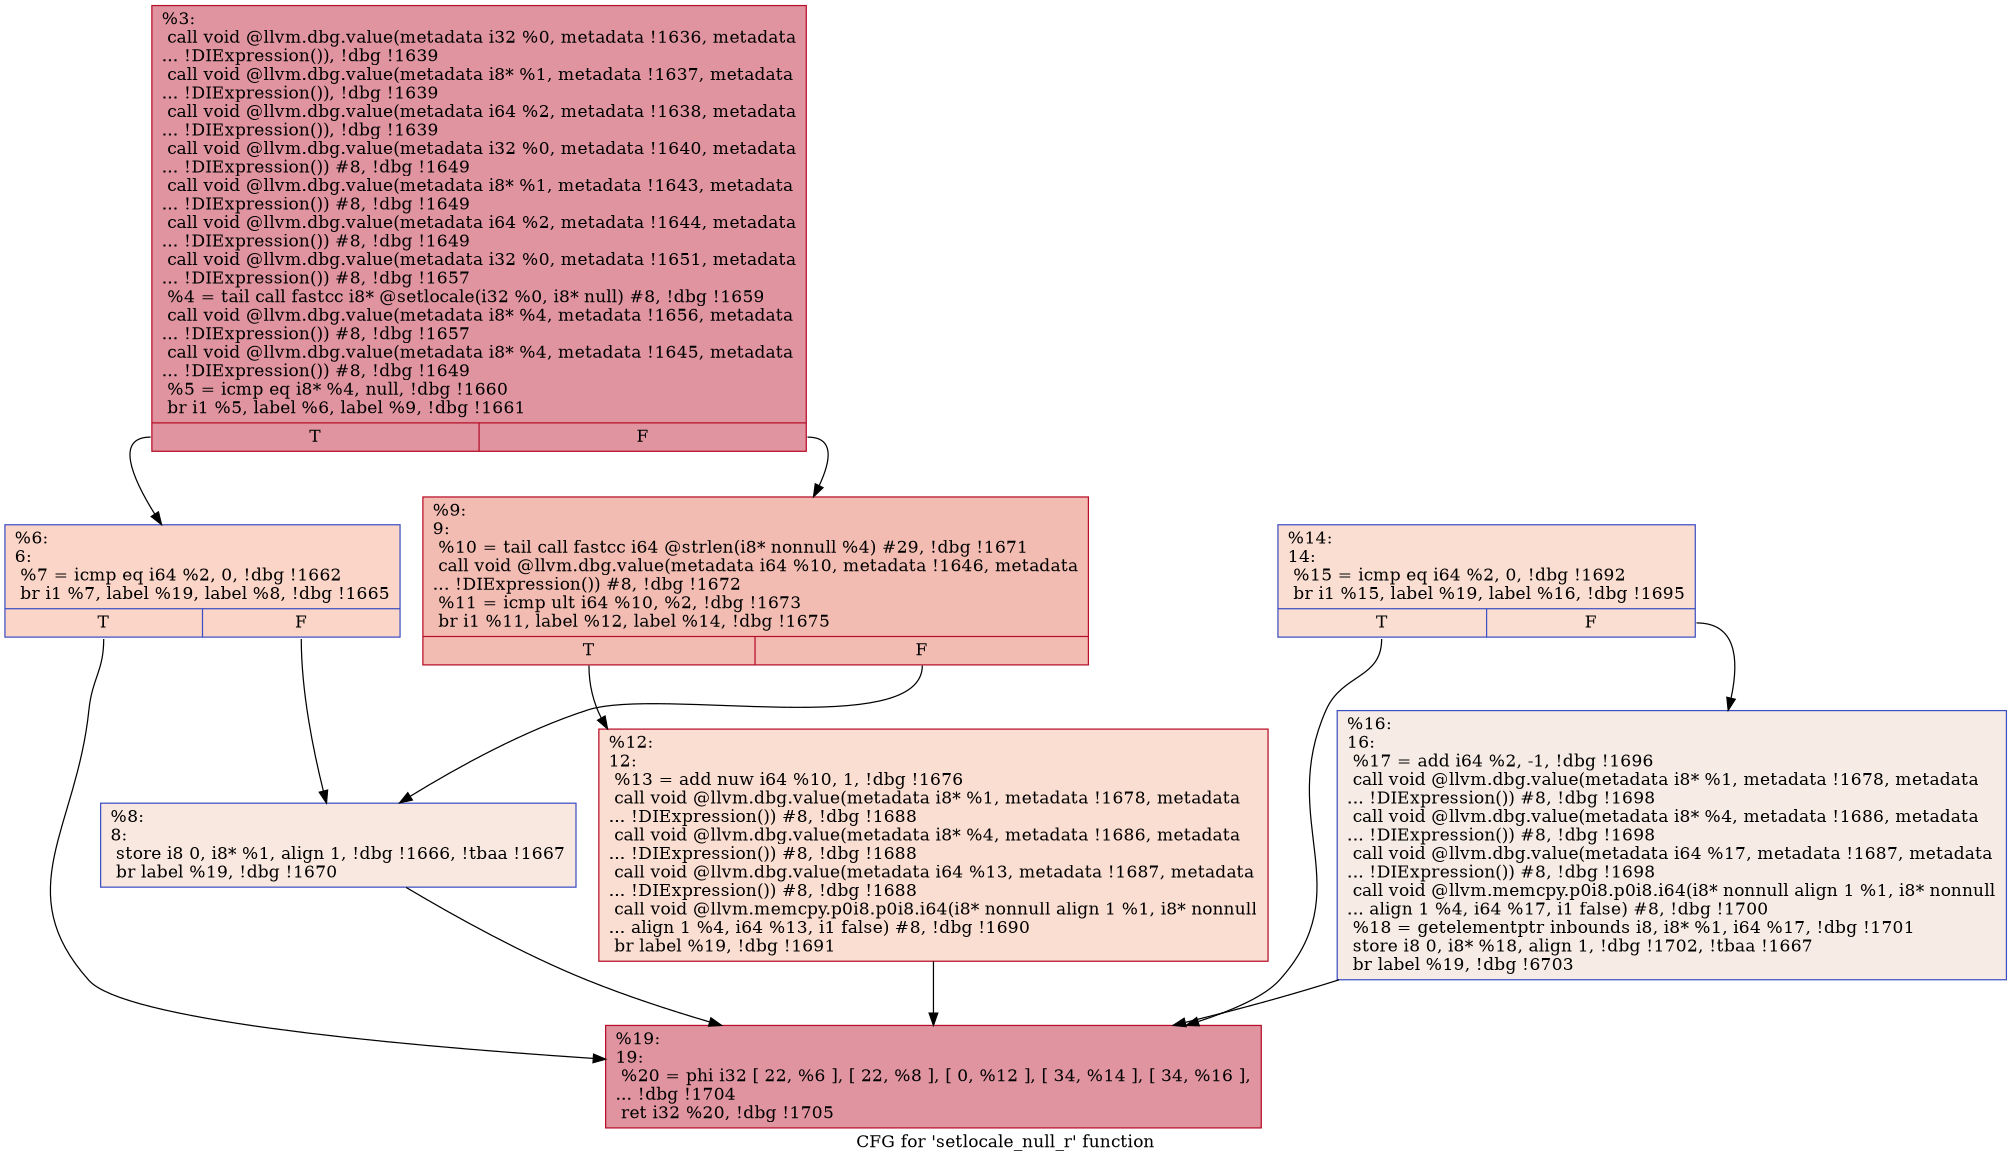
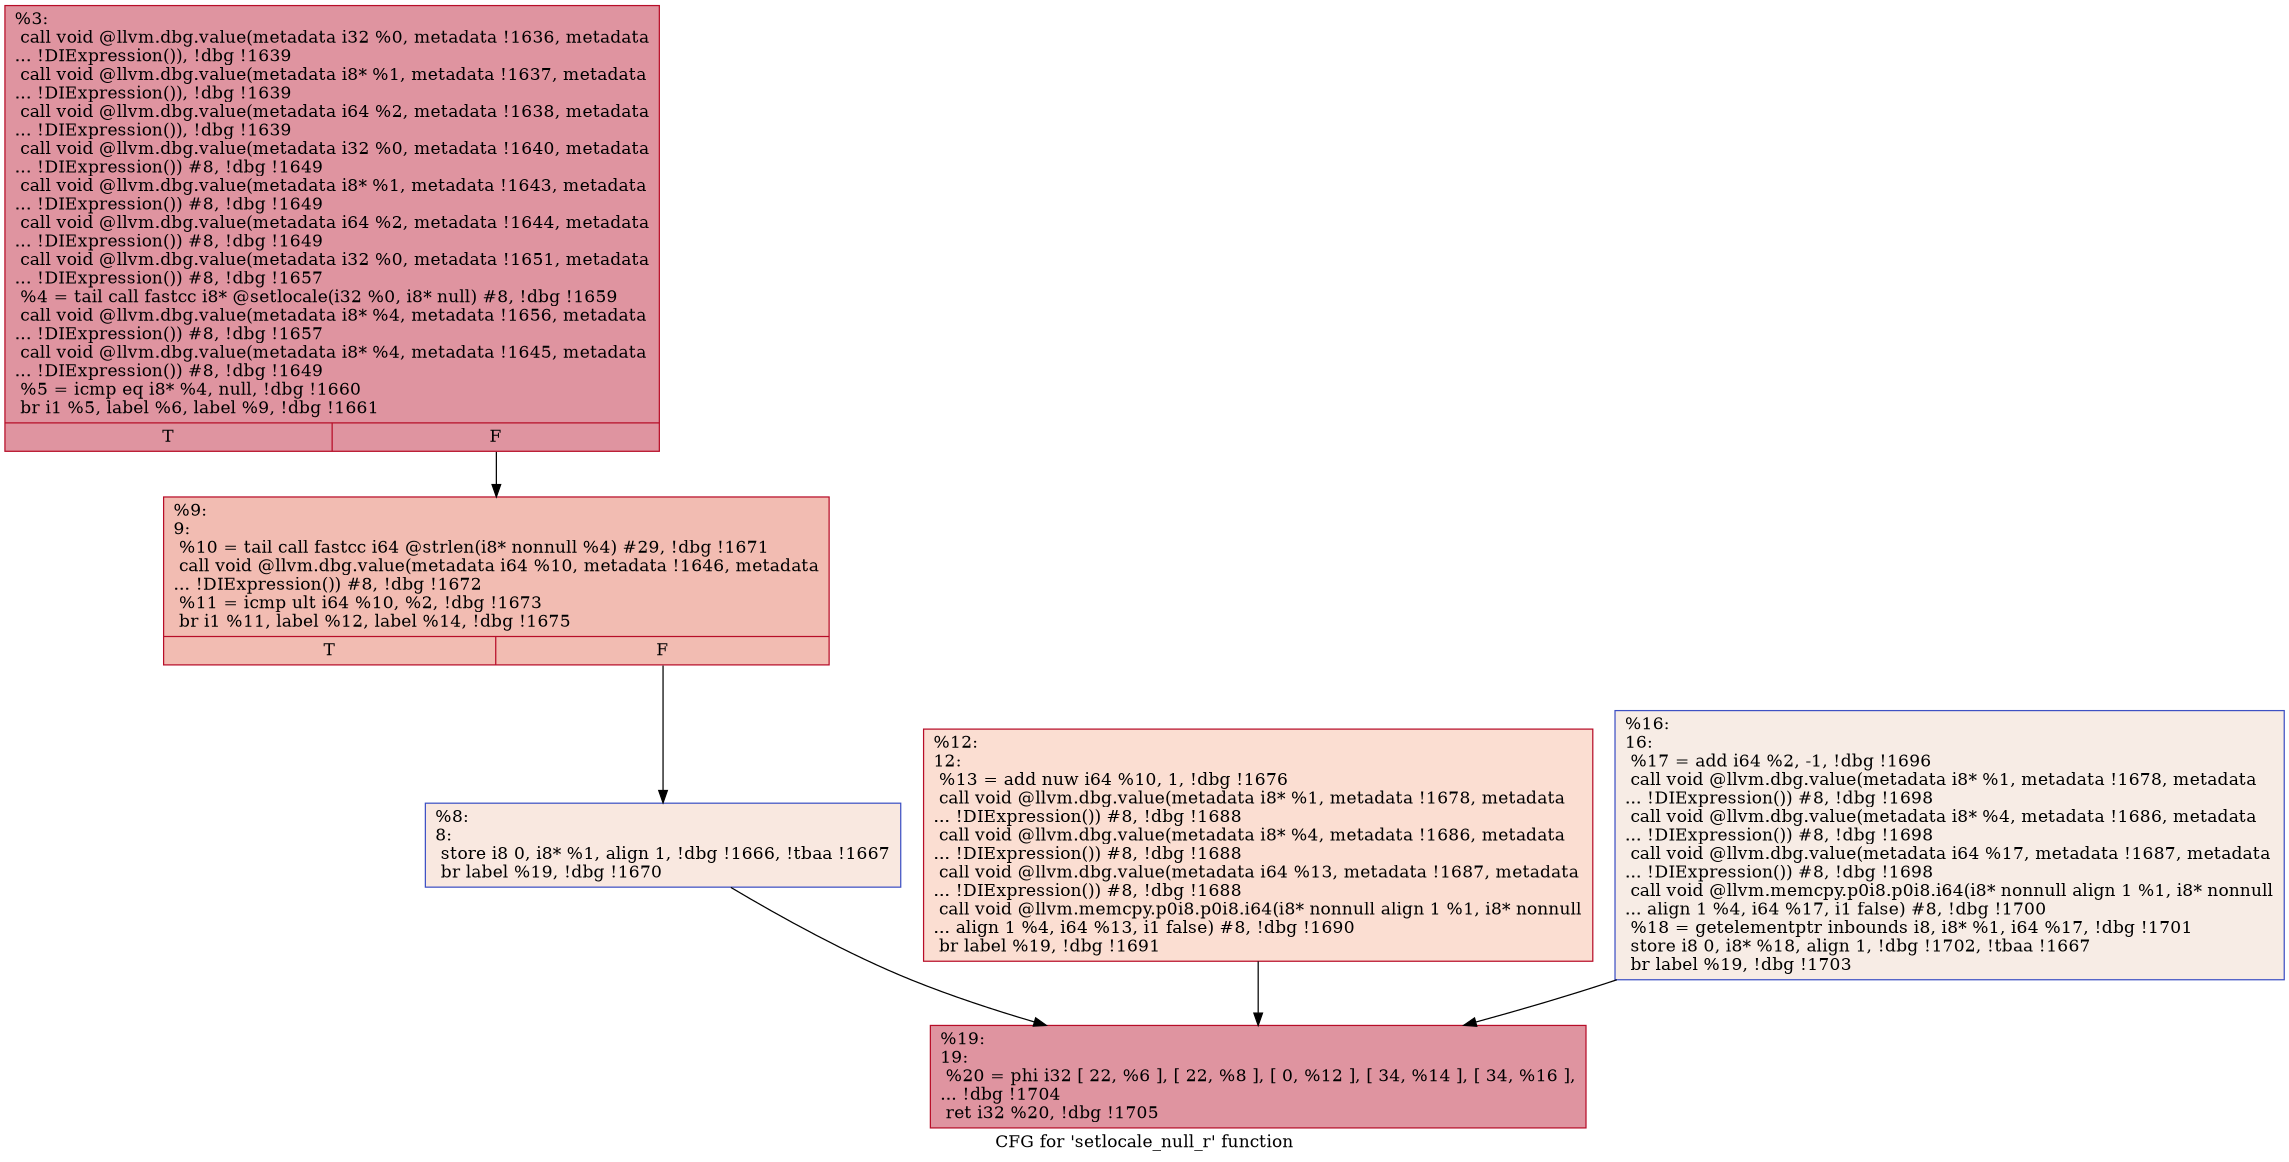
  digraph {
    label="CFG for 'setlocale_null_r' function"
    node [color="#b70d28ff" fillcolor="#b70d2870" shape=record style=filled]
    edge [tailport=s0]
    n1 [label="{%3:\l  call void @llvm.dbg.value(metadata i32 %0, metadata !1636, metadata\l... !DIExpression()), !dbg !1639\l  call void @llvm.dbg.value(metadata i8* %1, metadata !1637, metadata\l... !DIExpression()), !dbg !1639\l  call void @llvm.dbg.value(metadata i64 %2, metadata !1638, metadata\l... !DIExpression()), !dbg !1639\l  call void @llvm.dbg.value(metadata i32 %0, metadata !1640, metadata\l... !DIExpression()) #8, !dbg !1649\l  call void @llvm.dbg.value(metadata i8* %1, metadata !1643, metadata\l... !DIExpression()) #8, !dbg !1649\l  call void @llvm.dbg.value(metadata i64 %2, metadata !1644, metadata\l... !DIExpression()) #8, !dbg !1649\l  call void @llvm.dbg.value(metadata i32 %0, metadata !1651, metadata\l... !DIExpression()) #8, !dbg !1657\l  %4 = tail call fastcc i8* @setlocale(i32 %0, i8* null) #8, !dbg !1659\l  call void @llvm.dbg.value(metadata i8* %4, metadata !1656, metadata\l... !DIExpression()) #8, !dbg !1657\l  call void @llvm.dbg.value(metadata i8* %4, metadata !1645, metadata\l... !DIExpression()) #8, !dbg !1649\l  %5 = icmp eq i8* %4, null, !dbg !1660\l  br i1 %5, label %6, label %9, !dbg !1661\l|{<s0>T|<s1>F}}"]
-   n2 [color="#3d50c3ff" fillcolor="#f5a08170" label="{%6:\l6:                                                \l  %7 = icmp eq i64 %2, 0, !dbg !1662\l  br i1 %7, label %19, label %8, !dbg !1665\l|{<s0>T|<s1>F}}"]
    n3 [fillcolor="#e1675170" label="{%9:\l9:                                                \l  %10 = tail call fastcc i64 @strlen(i8* nonnull %4) #29, !dbg !1671\l  call void @llvm.dbg.value(metadata i64 %10, metadata !1646, metadata\l... !DIExpression()) #8, !dbg !1672\l  %11 = icmp ult i64 %10, %2, !dbg !1673\l  br i1 %11, label %12, label %14, !dbg !1675\l|{<s0>T|<s1>F}}"]
    n4 [label="{%19:\l19:                                               \l  %20 = phi i32 [ 22, %6 ], [ 22, %8 ], [ 0, %12 ], [ 34, %14 ], [ 34, %16 ],\l... !dbg !1704\l  ret i32 %20, !dbg !1705\l}"]
    n5 [color="#3d50c3ff" fillcolor="#f1ccb870" label="{%8:\l8:                                                \l  store i8 0, i8* %1, align 1, !dbg !1666, !tbaa !1667\l  br label %19, !dbg !1670\l}"]
    n6 [fillcolor="#f7b59970" label="{%12:\l12:                                               \l  %13 = add nuw i64 %10, 1, !dbg !1676\l  call void @llvm.dbg.value(metadata i8* %1, metadata !1678, metadata\l... !DIExpression()) #8, !dbg !1688\l  call void @llvm.dbg.value(metadata i8* %4, metadata !1686, metadata\l... !DIExpression()) #8, !dbg !1688\l  call void @llvm.dbg.value(metadata i64 %13, metadata !1687, metadata\l... !DIExpression()) #8, !dbg !1688\l  call void @llvm.memcpy.p0i8.p0i8.i64(i8* nonnull align 1 %1, i8* nonnull\l... align 1 %4, i64 %13, i1 false) #8, !dbg !1690\l  br label %19, !dbg !1691\l}"]
-   n7 [color="#3d50c3ff" fillcolor="#f7b59970" label="{%14:\l14:                                               \l  %15 = icmp eq i64 %2, 0, !dbg !1692\l  br i1 %15, label %19, label %16, !dbg !1695\l|{<s0>T|<s1>F}}"]
-   n8 [color="#3d50c3ff" fillcolor="#ecd3c570" label="{%16:\l16:                                               \l  %17 = add i64 %2, -1, !dbg !1696\l  call void @llvm.dbg.value(metadata i8* %1, metadata !1678, metadata\l... !DIExpression()) #8, !dbg !1698\l  call void @llvm.dbg.value(metadata i8* %4, metadata !1686, metadata\l... !DIExpression()) #8, !dbg !1698\l  call void @llvm.dbg.value(metadata i64 %17, metadata !1687, metadata\l... !DIExpression()) #8, !dbg !1698\l  call void @llvm.memcpy.p0i8.p0i8.i64(i8* nonnull align 1 %1, i8* nonnull\l... align 1 %4, i64 %17, i1 false) #8, !dbg !1700\l  %18 = getelementptr inbounds i8, i8* %1, i64 %17, !dbg !1701\l  store i8 0, i8* %18, align 1, !dbg !1702, !tbaa !1667\l  br label %19, !dbg !6703\l}"]
-   n1 -> n2
+   n8 [color="#3d50c3ff" fillcolor="#ecd3c570" label="{%16:\l16:                                               \l  %17 = add i64 %2, -1, !dbg !1696\l  call void @llvm.dbg.value(metadata i8* %1, metadata !1678, metadata\l... !DIExpression()) #8, !dbg !1698\l  call void @llvm.dbg.value(metadata i8* %4, metadata !1686, metadata\l... !DIExpression()) #8, !dbg !1698\l  call void @llvm.dbg.value(metadata i64 %17, metadata !1687, metadata\l... !DIExpression()) #8, !dbg !1698\l  call void @llvm.memcpy.p0i8.p0i8.i64(i8* nonnull align 1 %1, i8* nonnull\l... align 1 %4, i64 %17, i1 false) #8, !dbg !1700\l  %18 = getelementptr inbounds i8, i8* %1, i64 %17, !dbg !1701\l  store i8 0, i8* %18, align 1, !dbg !1702, !tbaa !1667\l  br label %19, !dbg !1703\l}"]
    n1 -> n3 [tailport=s1]
-   n2 -> n4
-   n2 -> n5 [tailport=s1]
    n3 -> n5 [tailport=s1]
-   n3 -> n6
    n5 -> n4
    n6 -> n4
-   n7 -> n4
-   n7 -> n8 [tailport=s1]
    n8 -> n4
  }
